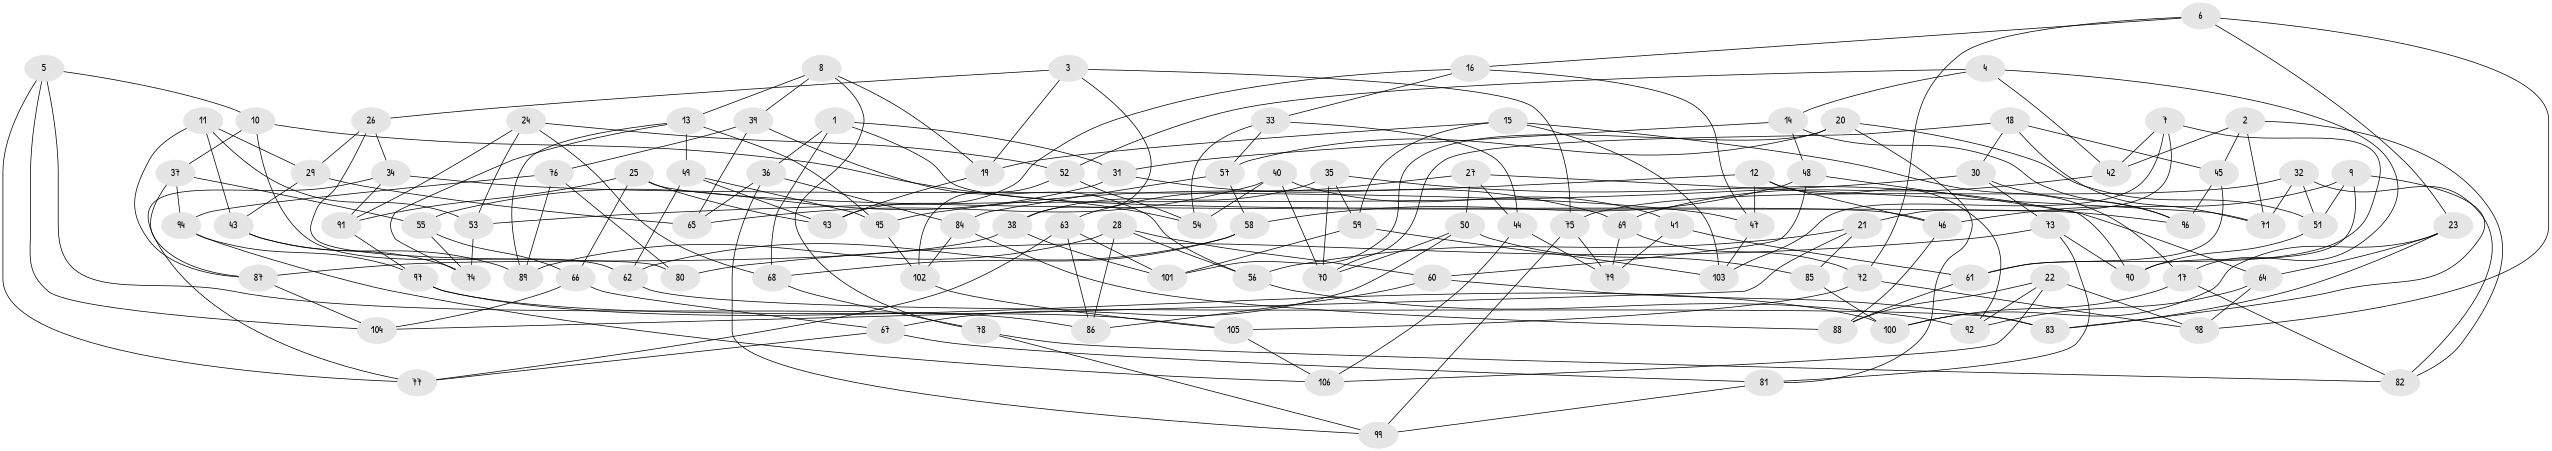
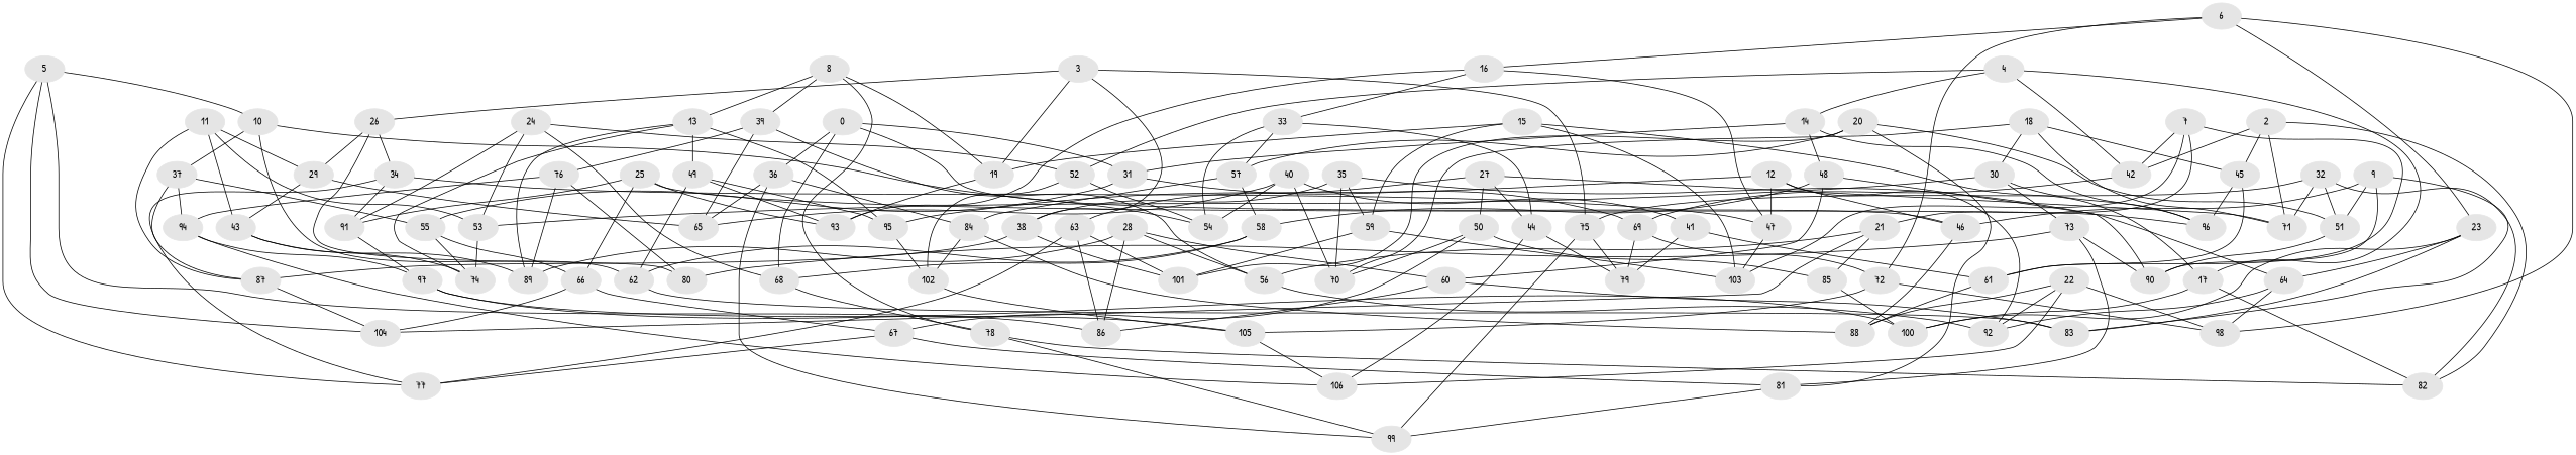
  graph {
    fontname="Patrick Hand"
    node [color=gray90 fontname="Patrick Hand" style=filled]
    edge [fontname="Patrick Hand"]
-   1
+   1 [label=0]
    31
    36
    46
    68
    55
    69
    65
    84
    99
    88
    78
    2
    42
    45
    71
    82
    61
    96
    3
    19
    26
    38
    75
    93
    29
    34
    80
    87
    101
    79
    4
    14
    17
    52
    48
    100
    54
    102
    5
    10
    77
    86
    104
    37
    62
    6
    16
    23
    72
    98
    47
    33
    83
    64
    105
    7
    21
    103
    56
    85
    8
    13
    39
    95
    49
    74
    89
    76
    9
    51
    90
    94
    11
    43
    53
    12
    92
    60
    58
    15
    59
    57
    44
    18
    30
    70
    73
    20
    81
    22
    106
    24
    91
    97
    25
    66
    67
    27
    50
    63
    28
    32
    35
    40
    41
    1 -- 31
    1 -- 36
    1 -- 46
    1 -- 68
    31 -- 55
    31 -- 69
    36 -- 65
    36 -- 84
    36 -- 99
    46 -- 88
    68 -- 78
    55 -- 74
    55 -- 66
    69 -- 79
    69 -- 72
    84 -- 88
    84 -- 102
    78 -- 99
    78 -- 82
    2 -- 42
    2 -- 45
    2 -- 71
    2 -- 82
    42 -- 69
    45 -- 61
    45 -- 96
    61 -- 88
    3 -- 19
    3 -- 26
    3 -- 38
    3 -- 75
    19 -- 93
    26 -- 29
    26 -- 34
    26 -- 80
    38 -- 87
    38 -- 101
    75 -- 99
    75 -- 79
    29 -- 65
    29 -- 43
    34 -- 77
    34 -- 47
    34 -- 91
    87 -- 104
    4 -- 42
    4 -- 14
    4 -- 17
    4 -- 52
    14 -- 31
    14 -- 96
    14 -- 48
    17 -- 82
    17 -- 100
    52 -- 54
    52 -- 102
    48 -- 90
    48 -- 60
    48 -- 58
    102 -- 105
    5 -- 10
    5 -- 77
    5 -- 86
    5 -- 104
    10 -- 54
    10 -- 37
    10 -- 62
    37 -- 55
    37 -- 87
    37 -- 94
    62 -- 83
    6 -- 16
    6 -- 23
    6 -- 72
    6 -- 98
    16 -- 93
    16 -- 47
    16 -- 33
    23 -- 100
    23 -- 83
    23 -- 64
    72 -- 98
    72 -- 105
    47 -- 103
    33 -- 54
    33 -- 57
    33 -- 44
    64 -- 98
    64 -- 92
    105 -- 106
    7 -- 42
    7 -- 61
    7 -- 21
    7 -- 103
    21 -- 104
    21 -- 56
    21 -- 85
    56 -- 92
    85 -- 100
    8 -- 78
    8 -- 19
    8 -- 13
    8 -- 39
    13 -- 95
    13 -- 49
    13 -- 74
    13 -- 89
    39 -- 65
    39 -- 56
    39 -- 76
    95 -- 102
    49 -- 93
    49 -- 62
    49 -- 95
    76 -- 80
    76 -- 89
    76 -- 94
    9 -- 46
    9 -- 83
    9 -- 51
    9 -- 90
    51 -- 90
    94 -- 106
    94 -- 97
    11 -- 29
    11 -- 87
    11 -- 43
    11 -- 53
    43 -- 74
    43 -- 89
    53 -- 74
    12 -- 46
    12 -- 47
    12 -- 95
    12 -- 92
    60 -- 86
    60 -- 83
    58 -- 68
    58 -- 62
    15 -- 19
    15 -- 17
    15 -- 103
    15 -- 59
    59 -- 101
    59 -- 103
    57 -- 84
    57 -- 58
    44 -- 79
    44 -- 106
    18 -- 45
    18 -- 71
    18 -- 30
    18 -- 70
    30 -- 96
    30 -- 53
    30 -- 73
    73 -- 80
    73 -- 90
    73 -- 81
    20 -- 101
    20 -- 51
    20 -- 57
    20 -- 81
    81 -- 99
    22 -- 88
    22 -- 98
    22 -- 92
    22 -- 106
    24 -- 68
    24 -- 52
    24 -- 53
    24 -- 91
    91 -- 97
    97 -- 100
    97 -- 105
    25 -- 96
    25 -- 93
    25 -- 91
    25 -- 66
    66 -- 104
    66 -- 67
    67 -- 77
    67 -- 81
    27 -- 71
    27 -- 44
    27 -- 50
    27 -- 63
    50 -- 85
    50 -- 70
    50 -- 67
    63 -- 101
    63 -- 77
    63 -- 86
    28 -- 86
    28 -- 56
    28 -- 89
    28 -- 60
    32 -- 71
    32 -- 82
    32 -- 75
    32 -- 51
    35 -- 38
    35 -- 64
    35 -- 59
    35 -- 70
    40 -- 65
    40 -- 54
    40 -- 70
    40 -- 41
    41 -- 61
    41 -- 79
  }
